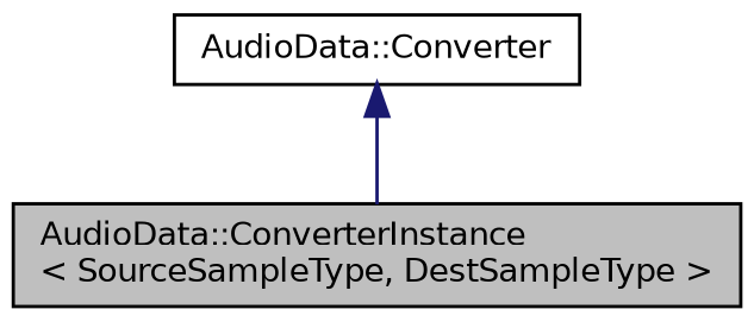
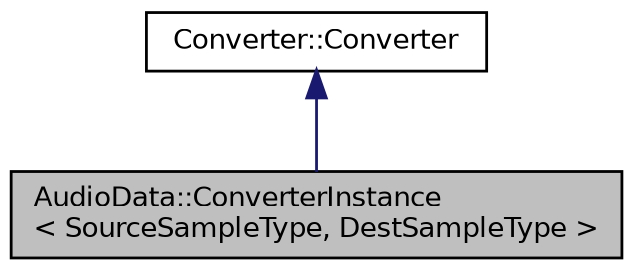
  digraph {
    node [color=black fontname=Helvetica fontsize=10 shape=record]
    n1 [fillcolor=grey75 fontcolor=black height=0.2 label="AudioData::ConverterInstance\l\< SourceSampleType, DestSampleType \>" style=filled width=0.4]
-   n2 [height=0.2 label="AudioData::Converter" width=0.4]
+   n2 [height=0.2 label="Converter::Converter" width=0.4]
    n2 -> n1 [color=midnightblue dir=back fontname=Helvetica fontsize=10 labelfontname=Helvetica labelfontsize=10 style=solid]
  }
